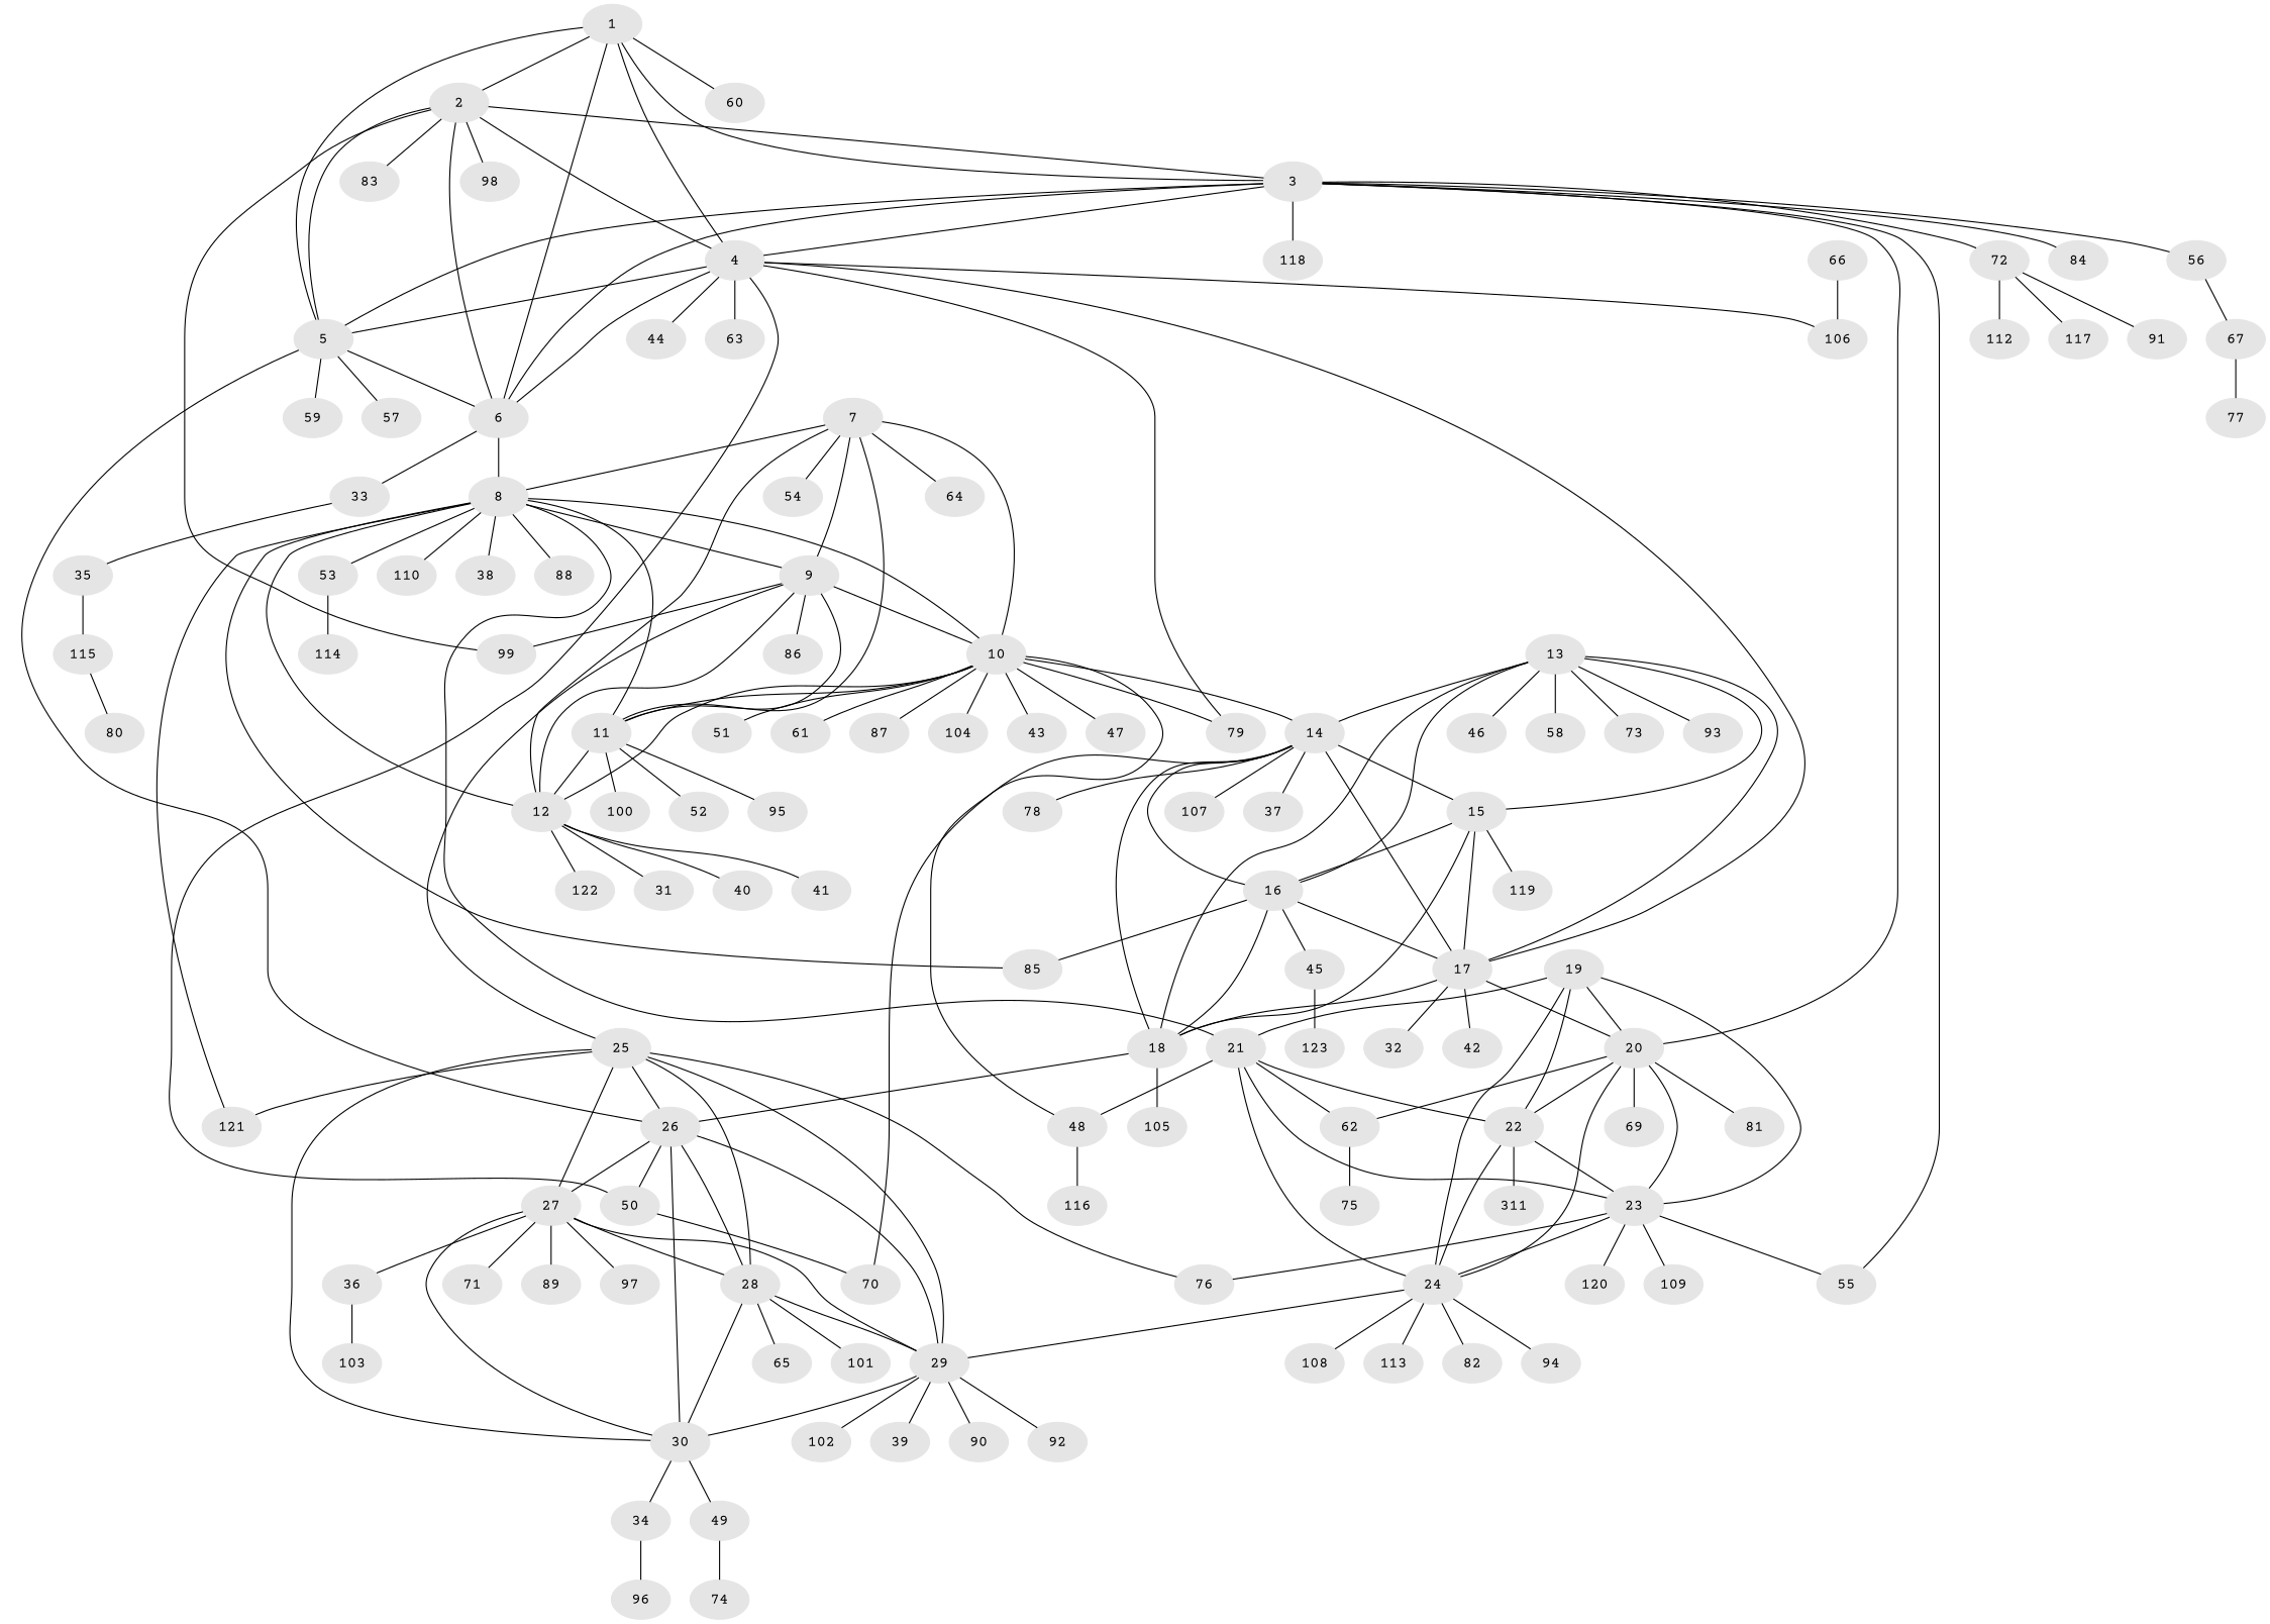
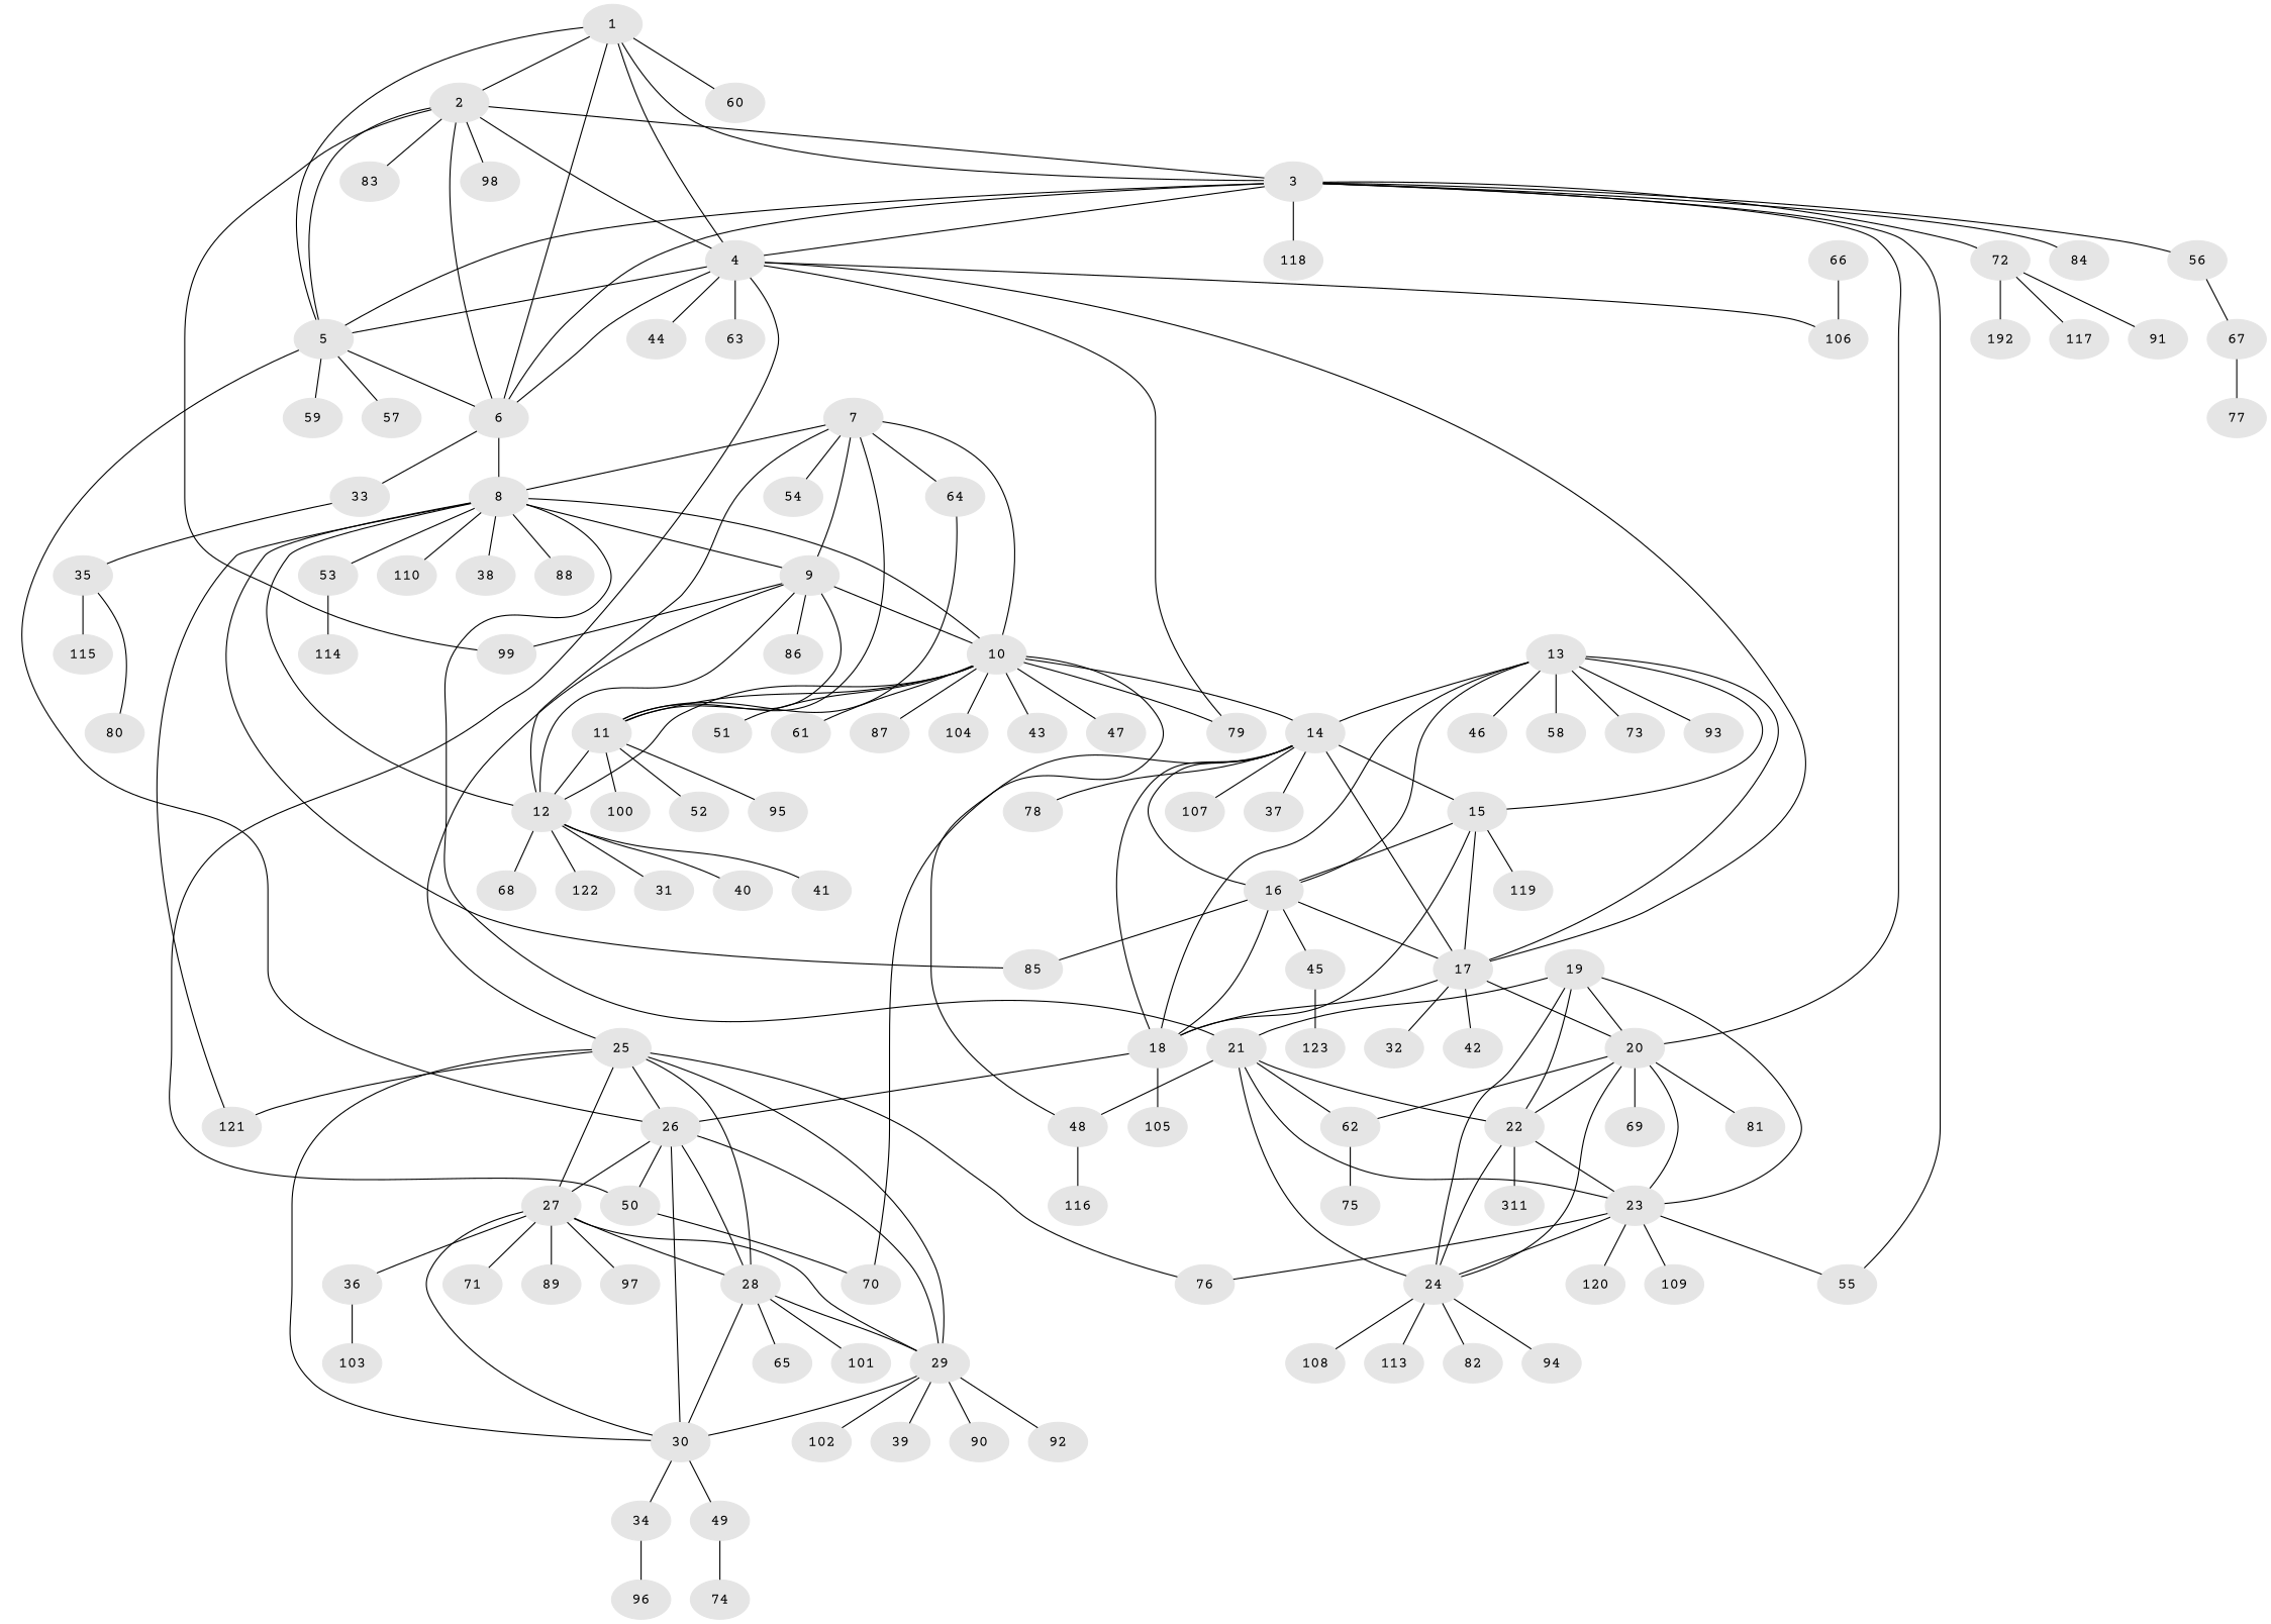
  graph {
    fontname="Courier Prime"
    node [color=gray90 fontname="Courier Prime" style=filled]
    edge [fontname="Courier Prime"]
    1
    2
    3
    4
    5
    6
    60
    83
    98
    99
    20
    55
    56
    72
    84
    118
    17
    44
    50
    63
    79
    106
    26
    57
    59
    8
    33
    22
    23
    24
    69
    81
    62
    67
    91
-   112
+   112 [label=192]
    117
    18
    32
    42
    70
    66
    29
    27
    28
    30
    9
    10
    11
    12
    21
    38
    53
    85
    88
    110
    121
    35
    7
    54
    64
    25
    86
    14
    43
    47
    48
    51
    61
    87
    104
    52
    95
    100
    31
    40
    41
+   68
    122
    114
    76
    15
    16
    37
    78
    107
    116
    13
    46
    58
    73
    93
    119
    45
    105
    123
    19
    n98 [label=311]
    109
    120
    82
    94
    108
    113
    75
    39
    90
    92
    102
    36
    71
    89
    97
    65
    101
    34
    49
    103
    96
    74
    80
    115
    77
    1 -- 2
    1 -- 3
    1 -- 4
    1 -- 5
    1 -- 6
    1 -- 60
    2 -- 3
    2 -- 4
    2 -- 5
    2 -- 6
    2 -- 83
    2 -- 98
    2 -- 99
    3 -- 4
    3 -- 5
    3 -- 6
    3 -- 20
    3 -- 55
    3 -- 56
    3 -- 72
    3 -- 84
    3 -- 118
    4 -- 5
    4 -- 6
    4 -- 17
    4 -- 44
    4 -- 50
    4 -- 63
    4 -- 79
    4 -- 106
    5 -- 6
    5 -- 26
    5 -- 57
    5 -- 59
    6 -- 8
    6 -- 33
    20 -- 22
    20 -- 23
    20 -- 24
    20 -- 69
    20 -- 81
    20 -- 62
    56 -- 67
    72 -- 91
    72 -- 112
    72 -- 117
    17 -- 20
    17 -- 18
    17 -- 32
    17 -- 42
    50 -- 70
    26 -- 50
    26 -- 29
    26 -- 27
    26 -- 28
    26 -- 30
    8 -- 9
    8 -- 10
-   8 -- 11
+   64 -- 11
    8 -- 12
    8 -- 21
    8 -- 38
    8 -- 53
    8 -- 85
    8 -- 88
    8 -- 110
    8 -- 121
    33 -- 35
    22 -- 23
    22 -- 24
    22 -- n98
    23 -- 55
    23 -- 24
    23 -- 76
    23 -- 109
    23 -- 120
-   24 -- 29
    24 -- 82
    24 -- 94
    24 -- 108
    24 -- 113
    62 -- 75
    67 -- 77
    18 -- 26
    18 -- 105
    66 -- 106
    29 -- 30
    29 -- 39
    29 -- 90
    29 -- 92
    29 -- 102
    27 -- 29
    27 -- 28
    27 -- 30
    27 -- 36
    27 -- 71
    27 -- 89
    27 -- 97
    28 -- 29
    28 -- 30
    28 -- 65
    28 -- 101
    30 -- 34
    30 -- 49
    9 -- 99
    9 -- 10
    9 -- 11
    9 -- 12
    9 -- 25
    9 -- 86
    10 -- 79
    10 -- 11
    10 -- 12
    10 -- 14
    10 -- 43
    10 -- 47
    10 -- 48
    10 -- 51
    10 -- 61
    10 -- 87
    10 -- 104
    11 -- 12
    11 -- 52
    11 -- 95
    11 -- 100
    12 -- 31
    12 -- 40
    12 -- 41
+   12 -- 68
    12 -- 122
    21 -- 22
    21 -- 23
    21 -- 24
    21 -- 62
    21 -- 48
    53 -- 114
-   115 -- 80
+   35 -- 80
    35 -- 115
    7 -- 8
    7 -- 9
    7 -- 10
    7 -- 11
    7 -- 12
    7 -- 54
    7 -- 64
    25 -- 26
    25 -- 29
    25 -- 27
    25 -- 28
    25 -- 30
    25 -- 121
    25 -- 76
    14 -- 17
    14 -- 18
    14 -- 70
    14 -- 15
    14 -- 16
    14 -- 37
    14 -- 78
    14 -- 107
    48 -- 116
    15 -- 17
    15 -- 18
    15 -- 16
    15 -- 119
    16 -- 17
    16 -- 18
    16 -- 85
    16 -- 45
    13 -- 17
    13 -- 18
    13 -- 14
    13 -- 15
    13 -- 16
    13 -- 46
    13 -- 58
    13 -- 73
    13 -- 93
    45 -- 123
    19 -- 20
    19 -- 22
    19 -- 23
    19 -- 24
    19 -- 21
    36 -- 103
    34 -- 96
    49 -- 74
  }
